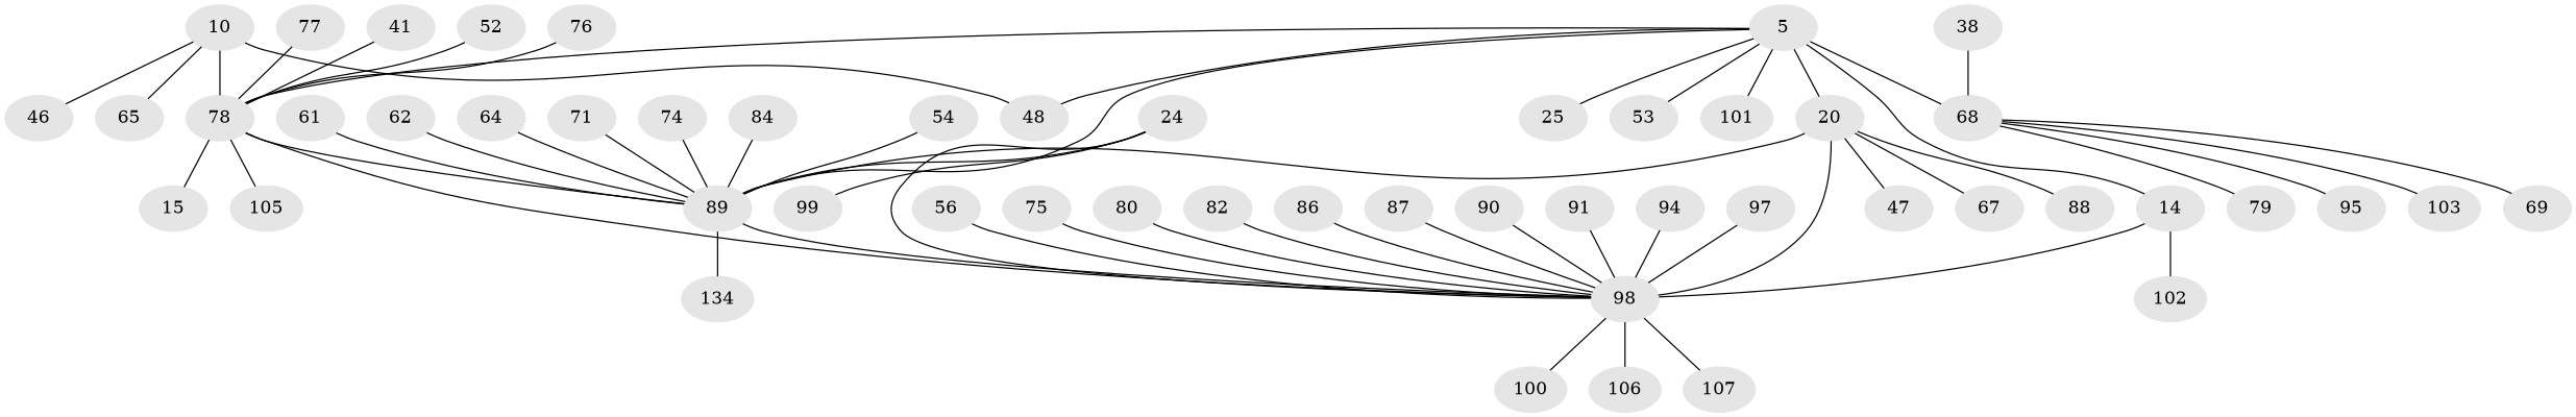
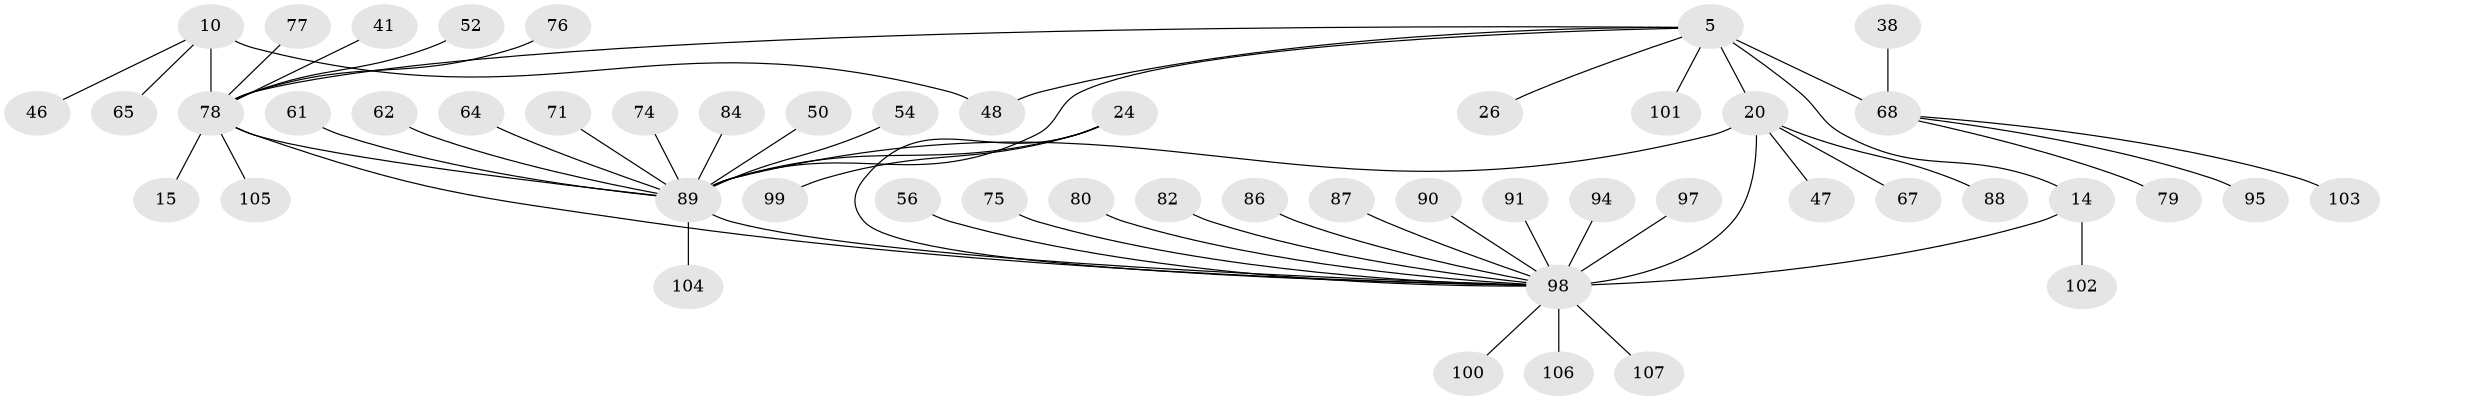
  graph {
    node [color=gray90 style=filled]
    5 [super="+3"]
    14 [super="+11"]
    20 [super="+17"]
-   26 [label=25]
+   26
    48
-   53 [super="+40"]
    68 [super="+36"]
    78 [super="+59+9+30+31"]
    89 [super="+34+51+28+47+25+23+29+73+42"]
    101
    98 [super="+19+18+93+55+63+66+70+81"]
    102
    n13 [label=47]
    67
    88
-   69 [super="+49"]
    79
    95
    103 [super="+96"]
    n20 [label=15]
    105
-   104 [label=134]
+   104
    10 [super="+7"]
    46
    65
    100
    106
    107
    24 [super="+21"]
    99
    38
    41
+   50
    52
    54
    56
    61
    62
    64 [super="+32"]
    71
    74
    75
    76 [super="+44"]
    77 [super="+72"]
    80
    82 [super="+58"]
    84
    86
    87
    90
    91
    94
    97
    5 -- 14
    5 -- 20
    5 -- 26
    5 -- 48
-   5 -- 53
    5 -- 68 [weight=6]
    5 -- 78 [weight=2]
    5 -- 89 [weight=2]
    5 -- 101
    14 -- 98 [weight=7]
    14 -- 102
    20 -- 89
    20 -- 98 [weight=6]
    20 -- n13
    20 -- 67
    20 -- 88
-   68 -- 69
    68 -- 79
    68 -- 95
    68 -- 103
    78 -- 89 [weight=2]
    78 -- 98 [weight=2]
    78 -- n20
    78 -- 105
    89 -- 98 [weight=4]
    89 -- 104
    98 -- 100
    98 -- 106
    98 -- 107
    10 -- 48
    10 -- 78 [weight=6]
    10 -- 46
    10 -- 65
    24 -- 89 [weight=7]
    24 -- 98
    24 -- 99
    38 -- 68
    41 -- 78
+   50 -- 89
    52 -- 78
    54 -- 89
    56 -- 98
    61 -- 89
    62 -- 89
    64 -- 89
    71 -- 89
    74 -- 89
    75 -- 98
    76 -- 78
    77 -- 78
    80 -- 98
    82 -- 98
    84 -- 89
    86 -- 98
    87 -- 98
    90 -- 98
    91 -- 98
    94 -- 98
    97 -- 98
  }
